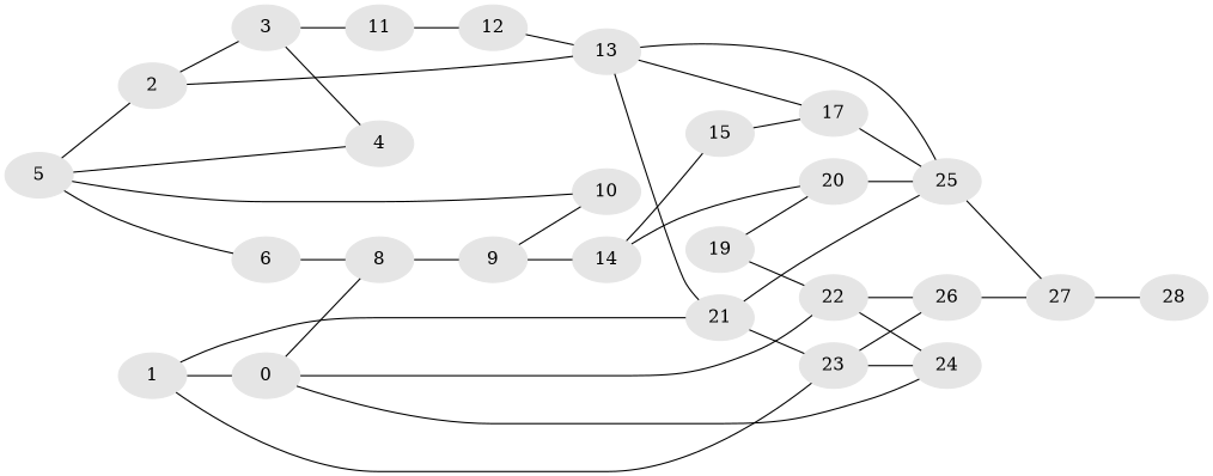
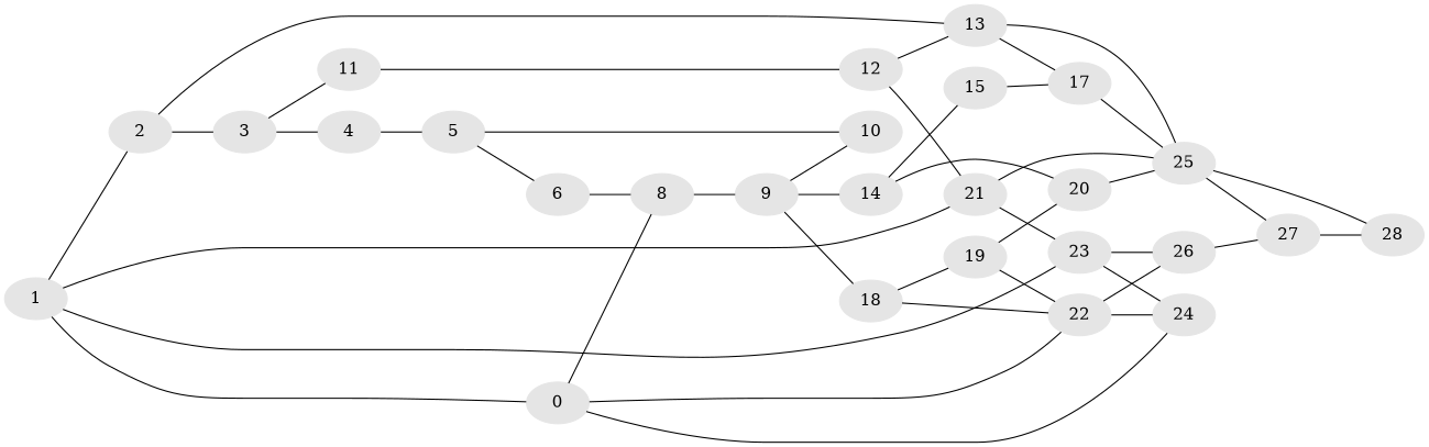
  graph {
    rankdir=LR
    node [color=gray90 style=filled]
    edge [weight=1.0]
    1
    2
    n3 [label=0]
    21
    23
    3
    13
    8
    22
    24
    25
    26
    4
    11
    17
    5
    12
    6
    10
    9
    14
+   18
    15
    20
    19
    27
    28
-   5 -- 2
+   1 -- 2
    1 -- n3
    1 -- 21
    1 -- 23
    2 -- 3
    2 -- 13
    n3 -- 8 [weight=2.0]
    n3 -- 22
    n3 -- 24
    21 -- 23
    21 -- 25
    23 -- 24
    23 -- 26
    3 -- 4 [weight=2.0]
    3 -- 11
-   13 -- 21
+   12 -- 21
    13 -- 25
    13 -- 17
    8 -- 9 [weight=2.0]
    22 -- 24
    22 -- 26 [weight=2.0]
    25 -- 27
+   25 -- 28
    26 -- 27 [weight=2.0]
    4 -- 5
    11 -- 12
    17 -- 25
    5 -- 6
    5 -- 10
    12 -- 13 [weight=2.0]
    6 -- 8 [weight=2.0]
    9 -- 10 [weight=2.0]
    9 -- 14
+   9 -- 18
    14 -- 15
    14 -- 20
+   18 -- 22
+   18 -- 19
    15 -- 17
    20 -- 25
    19 -- 22
    19 -- 20
    27 -- 28 [weight=2.0]
  }
